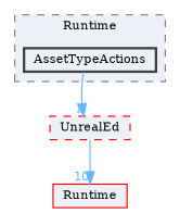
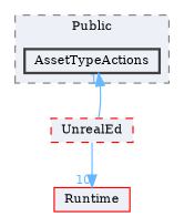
  digraph {
    compound=true
    fontname="DejaVu Serif"
    node [color=red fillcolor="#edf0f7" fontname="DejaVu Serif" fontsize=10 shape=box]
    edge [color=steelblue1 fontcolor=steelblue1 fontname="DejaVu Serif" fontsize=10 labeldistance=1.5 labelfontname=Helvetica labelfontsize=10]
    n1 [color=grey25 height=0.2 label=AssetTypeActions style="filled,bold" width=0.4]
    n2 [height=0.2 label=UnrealEd style="filled,dashed" width=0.4]
    n3 [height=0.2 label=Runtime style=filled width=0.4]
    subgraph cluster_1 {
      bgcolor="#edf0f7"
      fontsize=10
-     label=Runtime
+     label=Public
      pencolor=grey50
      style="filled,dashed"
      n1
    }
-   n1 -> n2 [headlabel=1]
+   n2 -> n1 [headlabel=1]
    n2 -> n3 [headlabel=10]
  }
